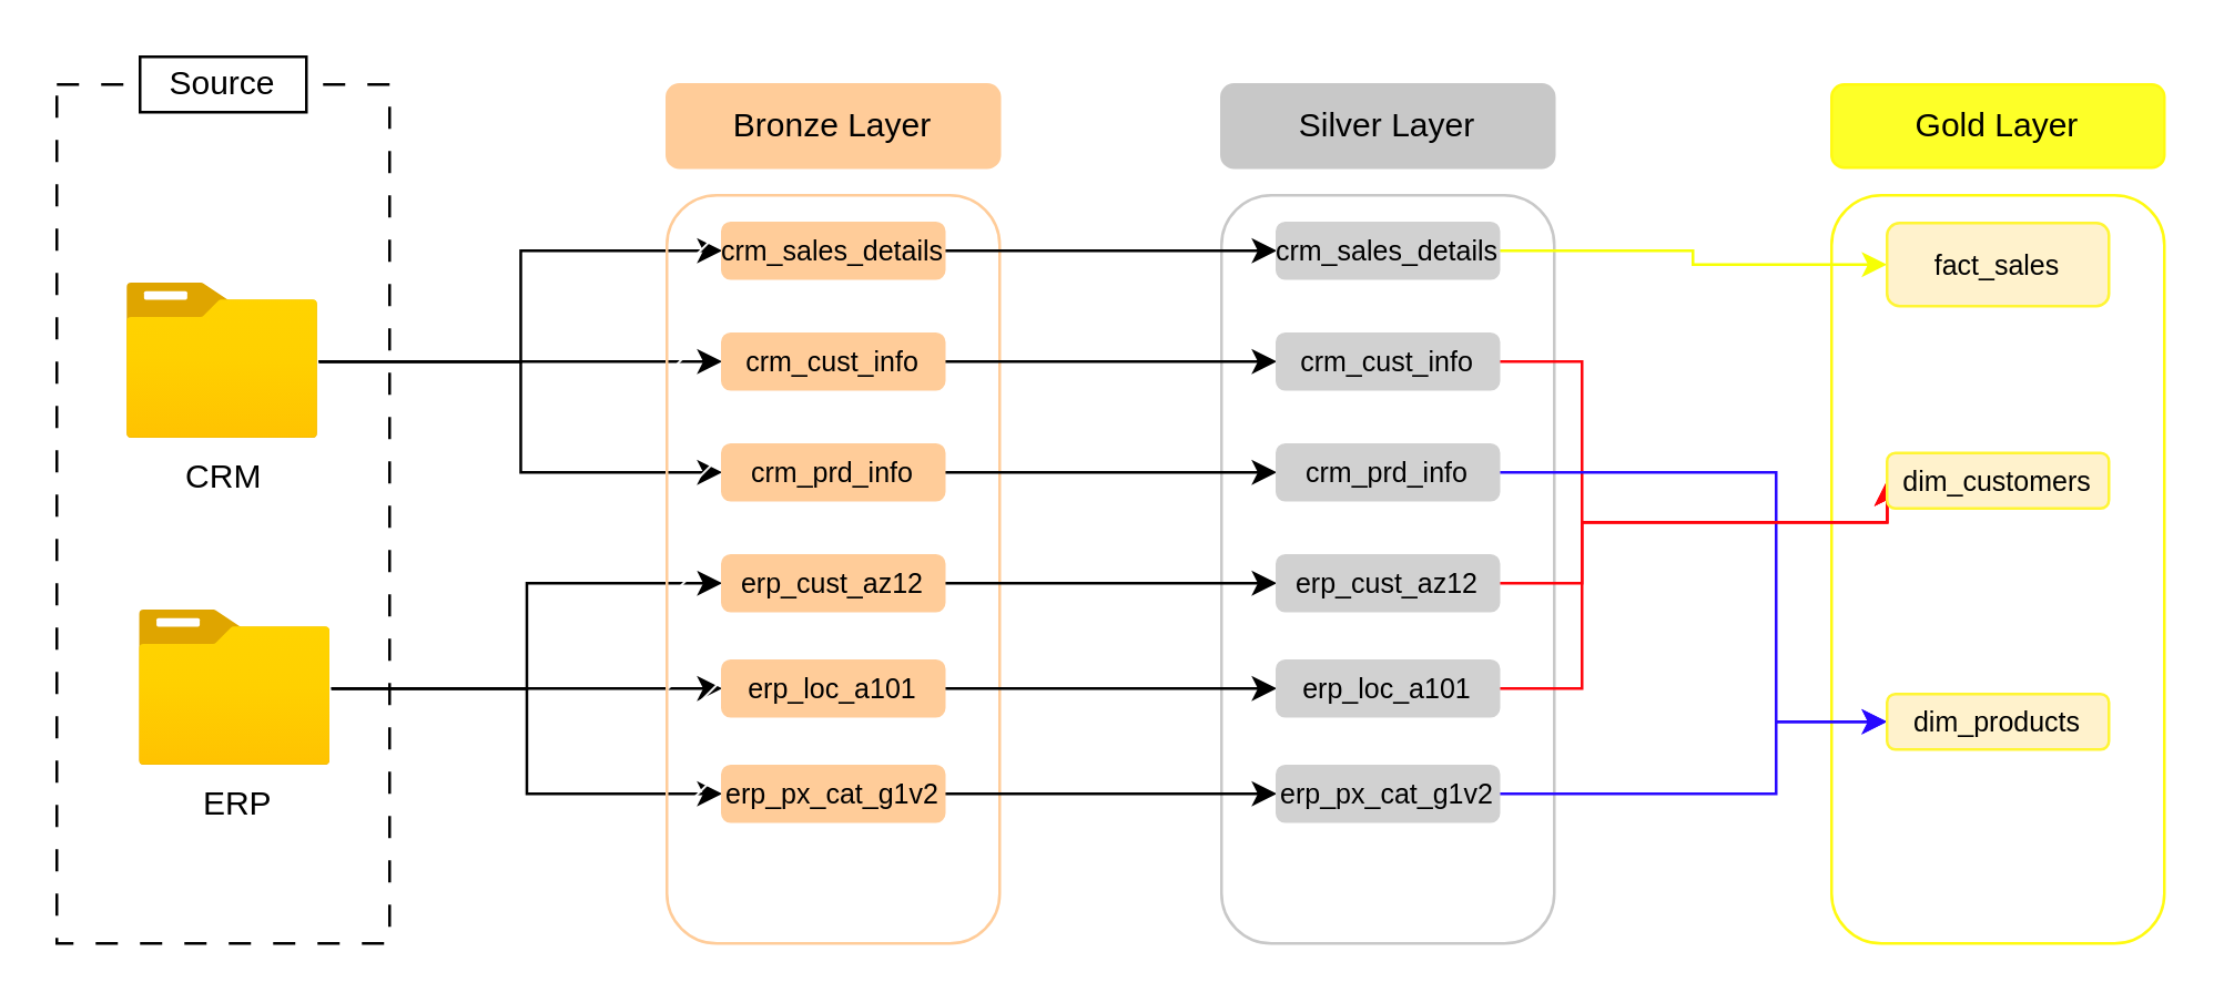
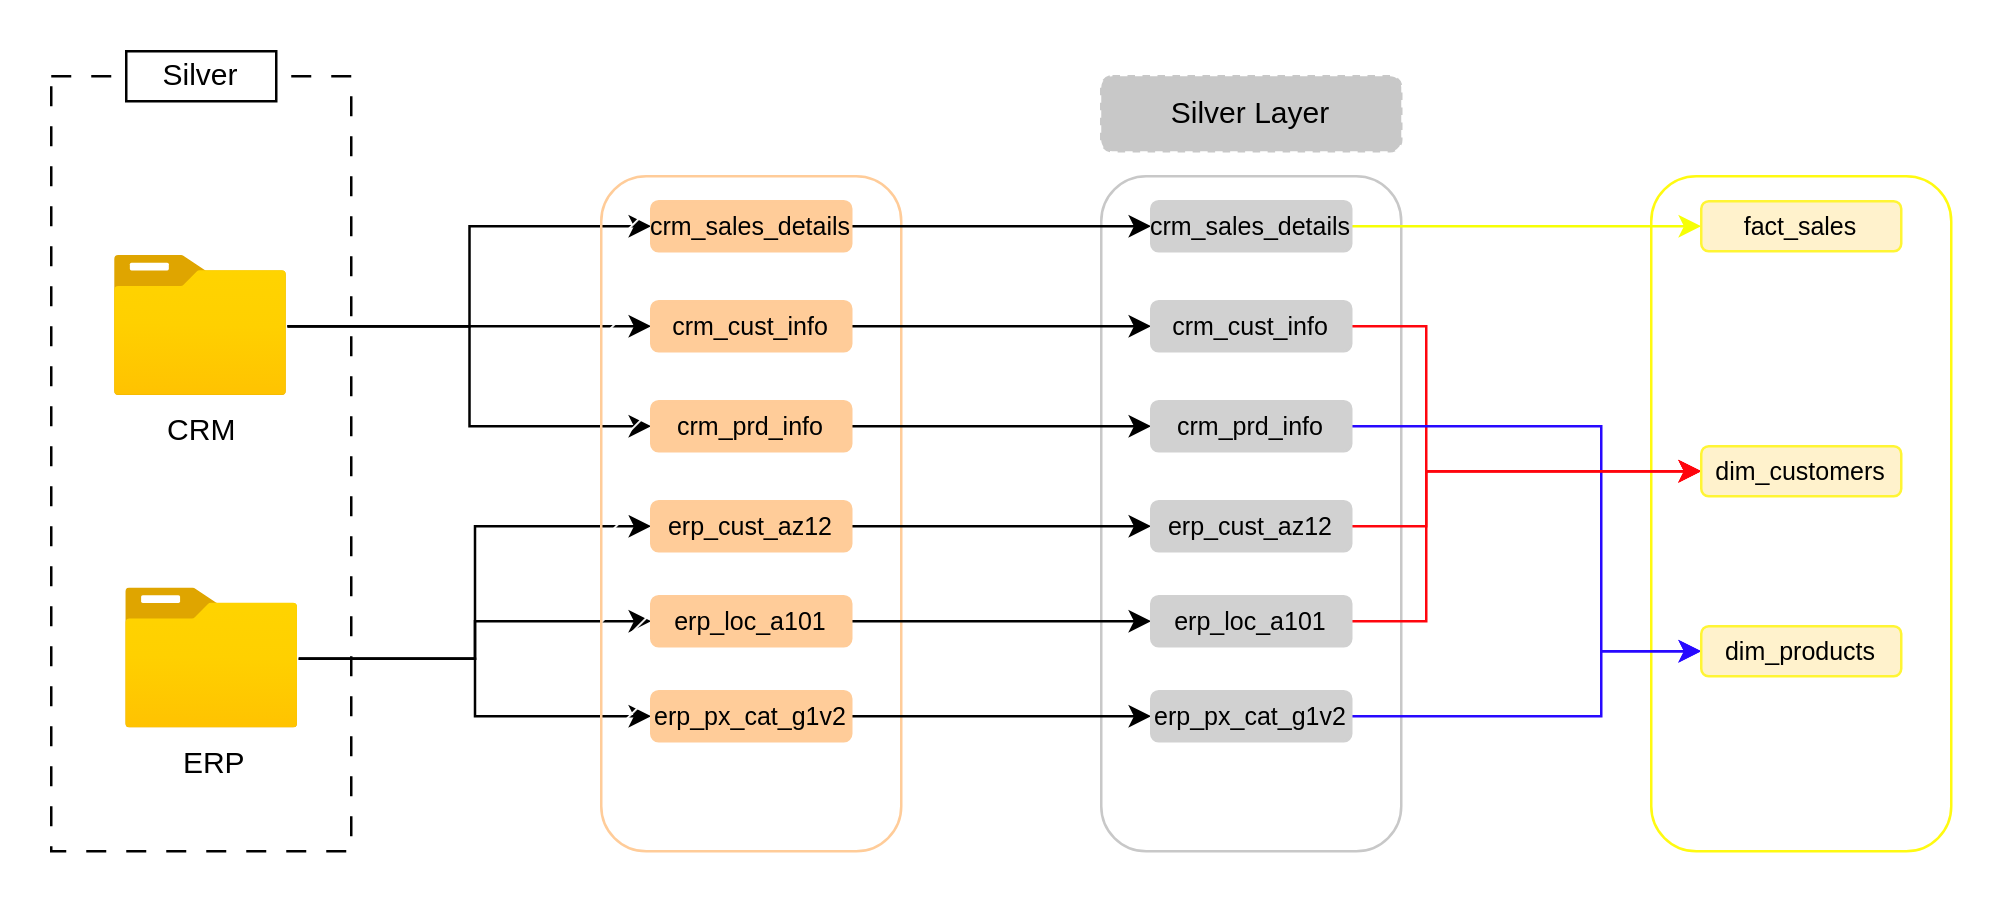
  <mxCell id="0" />
  <mxCell id="1" parent="0" />
  <mxCell id="2" value="" style="rounded=0;whiteSpace=wrap;html=1;fillColor=none;dashed=1;dashPattern=8 8;" parent="1" vertex="1"><mxGeometry x="20" y="30" width="120" height="310" as="geometry" /></mxCell>
- <mxCell id="3" value="Source" style="rounded=0;whiteSpace=wrap;html=1;" parent="1" vertex="1"><mxGeometry x="50" y="20" width="60" height="20" as="geometry" /></mxCell>
+ <mxCell id="3" value="Silver" style="rounded=0;whiteSpace=wrap;html=1;" parent="1" vertex="1"><mxGeometry x="50" y="20" width="60" height="20" as="geometry" /></mxCell>
  <mxCell id="4" style="edgeStyle=orthogonalEdgeStyle;rounded=0;orthogonalLoop=1;jettySize=auto;html=1;entryX=0;entryY=0.5;entryDx=0;entryDy=0;" parent="1" source="7" target="19" edge="1"><mxGeometry relative="1" as="geometry" /></mxCell>
  <mxCell id="5" style="edgeStyle=orthogonalEdgeStyle;rounded=0;orthogonalLoop=1;jettySize=auto;html=1;entryX=0;entryY=0.5;entryDx=0;entryDy=0;" parent="1" source="7" target="23" edge="1"><mxGeometry relative="1" as="geometry" /></mxCell>
  <mxCell id="6" style="edgeStyle=orthogonalEdgeStyle;rounded=0;orthogonalLoop=1;jettySize=auto;html=1;entryX=0;entryY=0.5;entryDx=0;entryDy=0;" parent="1" source="7" target="21" edge="1"><mxGeometry relative="1" as="geometry" /></mxCell>
  <mxCell id="7" value="CRM" style="image;aspect=fixed;html=1;points=[];align=center;fontSize=12;image=img/lib/azure2/general/Folder_Blank.svg;" parent="1" vertex="1"><mxGeometry x="45.5" y="102" width="69" height="56.0" as="geometry" /></mxCell>
  <mxCell id="8" style="edgeStyle=orthogonalEdgeStyle;rounded=0;orthogonalLoop=1;jettySize=auto;html=1;entryX=0;entryY=0.5;entryDx=0;entryDy=0;" parent="1" source="11" target="25" edge="1"><mxGeometry relative="1" as="geometry" /></mxCell>
  <mxCell id="9" style="edgeStyle=orthogonalEdgeStyle;rounded=0;orthogonalLoop=1;jettySize=auto;html=1;entryX=0;entryY=0.5;entryDx=0;entryDy=0;" parent="1" source="11" target="27" edge="1"><mxGeometry relative="1" as="geometry" /></mxCell>
  <mxCell id="10" style="edgeStyle=orthogonalEdgeStyle;rounded=0;orthogonalLoop=1;jettySize=auto;html=1;entryX=0;entryY=0.5;entryDx=0;entryDy=0;" parent="1" source="11" target="29" edge="1"><mxGeometry relative="1" as="geometry" /></mxCell>
- <mxCell id="11" value="ERP" style="image;aspect=fixed;html=1;points=[];align=center;fontSize=12;image=img/lib/azure2/general/Folder_Blank.svg;" parent="1" vertex="1"><mxGeometry x="50" y="220" width="69" height="56.0" as="geometry" /></mxCell>
+ <mxCell id="11" value="ERP" style="image;aspect=fixed;html=1;points=[];align=center;fontSize=12;image=img/lib/azure2/general/Folder_Blank.svg;" parent="1" vertex="1"><mxGeometry x="50" y="235" width="69" height="56.0" as="geometry" /></mxCell>
  <mxCell id="12" value="" style="rounded=1;whiteSpace=wrap;html=1;fillStyle=hatch;strokeColor=#FFCC99;" parent="1" vertex="1"><mxGeometry x="240" y="70" width="120" height="270" as="geometry" /></mxCell>
- <mxCell id="13" value="Bronze Layer" style="rounded=1;whiteSpace=wrap;html=1;strokeColor=#FFCC99;fillColor=#FFCC99;" parent="1" vertex="1"><mxGeometry x="240" y="30" width="120" height="30" as="geometry" /></mxCell>
  <mxCell id="14" value="" style="rounded=1;whiteSpace=wrap;html=1;fillStyle=hatch;strokeColor=#C8C8C8;" parent="1" vertex="1"><mxGeometry x="440" y="70" width="120" height="270" as="geometry" /></mxCell>
- <mxCell id="15" value="Silver Layer" style="rounded=1;whiteSpace=wrap;html=1;strokeColor=#C8C8C8;fillColor=#C8C8C8;" parent="1" vertex="1"><mxGeometry x="440" y="30" width="120" height="30" as="geometry" /></mxCell>
+ <mxCell id="15" value="Silver Layer" style="rounded=1;whiteSpace=wrap;html=1;strokeColor=#C8C8C8;fillColor=#C8C8C8;dashed=1;" parent="1" vertex="1"><mxGeometry x="440" y="30" width="120" height="30" as="geometry" /></mxCell>
  <mxCell id="16" value="" style="rounded=1;whiteSpace=wrap;html=1;fillStyle=hatch;strokeColor=#FFFA11;" parent="1" vertex="1"><mxGeometry x="660" y="70" width="120" height="270" as="geometry" /></mxCell>
- <mxCell id="17" value="Gold Layer" style="rounded=1;whiteSpace=wrap;html=1;strokeColor=#FFFA11;fillColor=#FDFF28;" parent="1" vertex="1"><mxGeometry x="660" y="30" width="120" height="30" as="geometry" /></mxCell>
  <mxCell id="18" style="edgeStyle=orthogonalEdgeStyle;rounded=0;orthogonalLoop=1;jettySize=auto;html=1;entryX=0;entryY=0.5;entryDx=0;entryDy=0;" edge="1" parent="1" source="19" target="31"><mxGeometry relative="1" as="geometry" /></mxCell>
  <mxCell id="19" value="crm_cust_info" style="rounded=1;whiteSpace=wrap;html=1;strokeColor=#FFCC99;fillColor=#FFCC99;fontSize=10;" parent="1" vertex="1"><mxGeometry x="260" y="120" width="80" height="20" as="geometry" /></mxCell>
  <mxCell id="20" style="edgeStyle=orthogonalEdgeStyle;rounded=0;orthogonalLoop=1;jettySize=auto;html=1;entryX=0;entryY=0.5;entryDx=0;entryDy=0;" edge="1" parent="1" source="21" target="33"><mxGeometry relative="1" as="geometry" /></mxCell>
  <mxCell id="21" value="crm_prd_info" style="rounded=1;whiteSpace=wrap;html=1;strokeColor=#FFCC99;fillColor=#FFCC99;fontSize=10;" parent="1" vertex="1"><mxGeometry x="260" y="160" width="80" height="20" as="geometry" /></mxCell>
  <mxCell id="22" style="edgeStyle=orthogonalEdgeStyle;rounded=0;orthogonalLoop=1;jettySize=auto;html=1;entryX=0;entryY=0.5;entryDx=0;entryDy=0;" edge="1" parent="1" source="23" target="35"><mxGeometry relative="1" as="geometry" /></mxCell>
  <mxCell id="23" value="crm_sales_details" style="rounded=1;whiteSpace=wrap;html=1;strokeColor=#FFCC99;fillColor=#FFCC99;fontSize=10;" parent="1" vertex="1"><mxGeometry x="260" y="80" width="80" height="20" as="geometry" /></mxCell>
  <mxCell id="24" style="edgeStyle=orthogonalEdgeStyle;rounded=0;orthogonalLoop=1;jettySize=auto;html=1;entryX=0;entryY=0.5;entryDx=0;entryDy=0;" edge="1" parent="1" source="25" target="37"><mxGeometry relative="1" as="geometry" /></mxCell>
  <mxCell id="25" value="erp_cust_az12" style="rounded=1;whiteSpace=wrap;html=1;strokeColor=#FFCC99;fillColor=#FFCC99;fontSize=10;" parent="1" vertex="1"><mxGeometry x="260" y="200" width="80" height="20" as="geometry" /></mxCell>
  <mxCell id="26" style="edgeStyle=orthogonalEdgeStyle;rounded=0;orthogonalLoop=1;jettySize=auto;html=1;entryX=0;entryY=0.5;entryDx=0;entryDy=0;" edge="1" parent="1" source="27" target="39"><mxGeometry relative="1" as="geometry" /></mxCell>
  <mxCell id="27" value="erp_loc_a101" style="rounded=1;whiteSpace=wrap;html=1;strokeColor=#FFCC99;fillColor=#FFCC99;fontSize=10;" parent="1" vertex="1"><mxGeometry x="260" y="238" width="80" height="20" as="geometry" /></mxCell>
  <mxCell id="28" style="edgeStyle=orthogonalEdgeStyle;rounded=0;orthogonalLoop=1;jettySize=auto;html=1;" edge="1" parent="1" source="29" target="41"><mxGeometry relative="1" as="geometry" /></mxCell>
  <mxCell id="29" value="erp_px_cat_g1v2" style="rounded=1;whiteSpace=wrap;html=1;strokeColor=#FFCC99;fillColor=#FFCC99;fontSize=10;" parent="1" vertex="1"><mxGeometry x="260" y="276" width="80" height="20" as="geometry" /></mxCell>
  <mxCell id="30" style="edgeStyle=orthogonalEdgeStyle;rounded=0;orthogonalLoop=1;jettySize=auto;html=1;entryX=0;entryY=0.5;entryDx=0;entryDy=0;strokeColor=#FF050D;" edge="1" parent="1" source="31" target="42"><mxGeometry relative="1" as="geometry"><Array as="points"><mxPoint x="570" y="130" /><mxPoint x="570" y="188" /></Array></mxGeometry></mxCell>
  <mxCell id="31" value="crm_cust_info" style="rounded=1;whiteSpace=wrap;html=1;strokeColor=#D1D1D1;fillColor=#D1D1D1;fontSize=10;" vertex="1" parent="1"><mxGeometry x="460" y="120" width="80" height="20" as="geometry" /></mxCell>
  <mxCell id="32" style="edgeStyle=orthogonalEdgeStyle;rounded=0;orthogonalLoop=1;jettySize=auto;html=1;entryX=0;entryY=0.5;entryDx=0;entryDy=0;strokeColor=#2809FF;" edge="1" parent="1" source="33" target="43"><mxGeometry relative="1" as="geometry"><Array as="points"><mxPoint x="640" y="170" /><mxPoint x="640" y="260" /></Array></mxGeometry></mxCell>
  <mxCell id="33" value="crm_prd_info" style="rounded=1;whiteSpace=wrap;html=1;strokeColor=#D1D1D1;fillColor=#D1D1D1;fontSize=10;" vertex="1" parent="1"><mxGeometry x="460" y="160" width="80" height="20" as="geometry" /></mxCell>
  <mxCell id="34" style="edgeStyle=orthogonalEdgeStyle;rounded=0;orthogonalLoop=1;jettySize=auto;html=1;entryX=0;entryY=0.5;entryDx=0;entryDy=0;strokeColor=#F6FF05;" edge="1" parent="1" source="35" target="44"><mxGeometry relative="1" as="geometry"><mxPoint x="620" y="140" as="targetPoint" /></mxGeometry></mxCell>
  <mxCell id="35" value="crm_sales_details" style="rounded=1;whiteSpace=wrap;html=1;strokeColor=#D1D1D1;fillColor=#D1D1D1;fontSize=10;" vertex="1" parent="1"><mxGeometry x="460" y="80" width="80" height="20" as="geometry" /></mxCell>
  <mxCell id="36" style="edgeStyle=orthogonalEdgeStyle;rounded=0;orthogonalLoop=1;jettySize=auto;html=1;entryX=0;entryY=0.5;entryDx=0;entryDy=0;strokeColor=#FF050D;" edge="1" parent="1" source="37" target="42"><mxGeometry relative="1" as="geometry"><Array as="points"><mxPoint x="570" y="210" /><mxPoint x="570" y="188" /></Array></mxGeometry></mxCell>
  <mxCell id="37" value="erp_cust_az12" style="rounded=1;whiteSpace=wrap;html=1;strokeColor=#D1D1D1;fillColor=#D1D1D1;fontSize=10;" vertex="1" parent="1"><mxGeometry x="460" y="200" width="80" height="20" as="geometry" /></mxCell>
  <mxCell id="38" style="edgeStyle=orthogonalEdgeStyle;rounded=0;orthogonalLoop=1;jettySize=auto;html=1;entryX=0;entryY=0.5;entryDx=0;entryDy=0;strokeColor=#FF050D;" edge="1" parent="1" source="39" target="42"><mxGeometry relative="1" as="geometry"><Array as="points"><mxPoint x="570" y="248" /><mxPoint x="570" y="188" /></Array></mxGeometry></mxCell>
  <mxCell id="39" value="erp_loc_a101" style="rounded=1;whiteSpace=wrap;html=1;strokeColor=#D1D1D1;fillColor=#D1D1D1;fontSize=10;" vertex="1" parent="1"><mxGeometry x="460" y="238" width="80" height="20" as="geometry" /></mxCell>
  <mxCell id="40" style="edgeStyle=orthogonalEdgeStyle;rounded=0;orthogonalLoop=1;jettySize=auto;html=1;entryX=0;entryY=0.5;entryDx=0;entryDy=0;strokeColor=#2809FF;" edge="1" parent="1" source="41" target="43"><mxGeometry relative="1" as="geometry"><Array as="points"><mxPoint x="640" y="286" /><mxPoint x="640" y="260" /></Array></mxGeometry></mxCell>
  <mxCell id="41" value="erp_px_cat_g1v2" style="rounded=1;whiteSpace=wrap;html=1;strokeColor=#D1D1D1;fillColor=#D1D1D1;fontSize=10;" vertex="1" parent="1"><mxGeometry x="460" y="276" width="80" height="20" as="geometry" /></mxCell>
- <mxCell id="42" value="dim_customers" style="rounded=1;whiteSpace=wrap;html=1;strokeColor=#FFF534;fillColor=#fff2cc;fontSize=10;" vertex="1" parent="1"><mxGeometry x="680" y="163" width="80" height="20" as="geometry" /></mxCell>
+ <mxCell id="42" value="dim_customers" style="rounded=1;whiteSpace=wrap;html=1;strokeColor=#FFF534;fillColor=#fff2cc;fontSize=10;" vertex="1" parent="1"><mxGeometry x="680" y="178" width="80" height="20" as="geometry" /></mxCell>
  <mxCell id="43" value="dim_products" style="rounded=1;whiteSpace=wrap;html=1;strokeColor=#FFF534;fillColor=#fff2cc;fontSize=10;" vertex="1" parent="1"><mxGeometry x="680" y="250" width="80" height="20" as="geometry" /></mxCell>
- <mxCell id="44" value="fact_sales" style="rounded=1;whiteSpace=wrap;html=1;strokeColor=#FFF534;fillColor=#fff2cc;fontSize=10;" vertex="1" parent="1"><mxGeometry x="680" y="80" width="80" height="30" as="geometry" /></mxCell>
+ <mxCell id="44" value="fact_sales" style="rounded=1;whiteSpace=wrap;html=1;strokeColor=#FFF534;fillColor=#fff2cc;fontSize=10;" vertex="1" parent="1"><mxGeometry x="680" y="80" width="80" height="20" as="geometry" /></mxCell>
